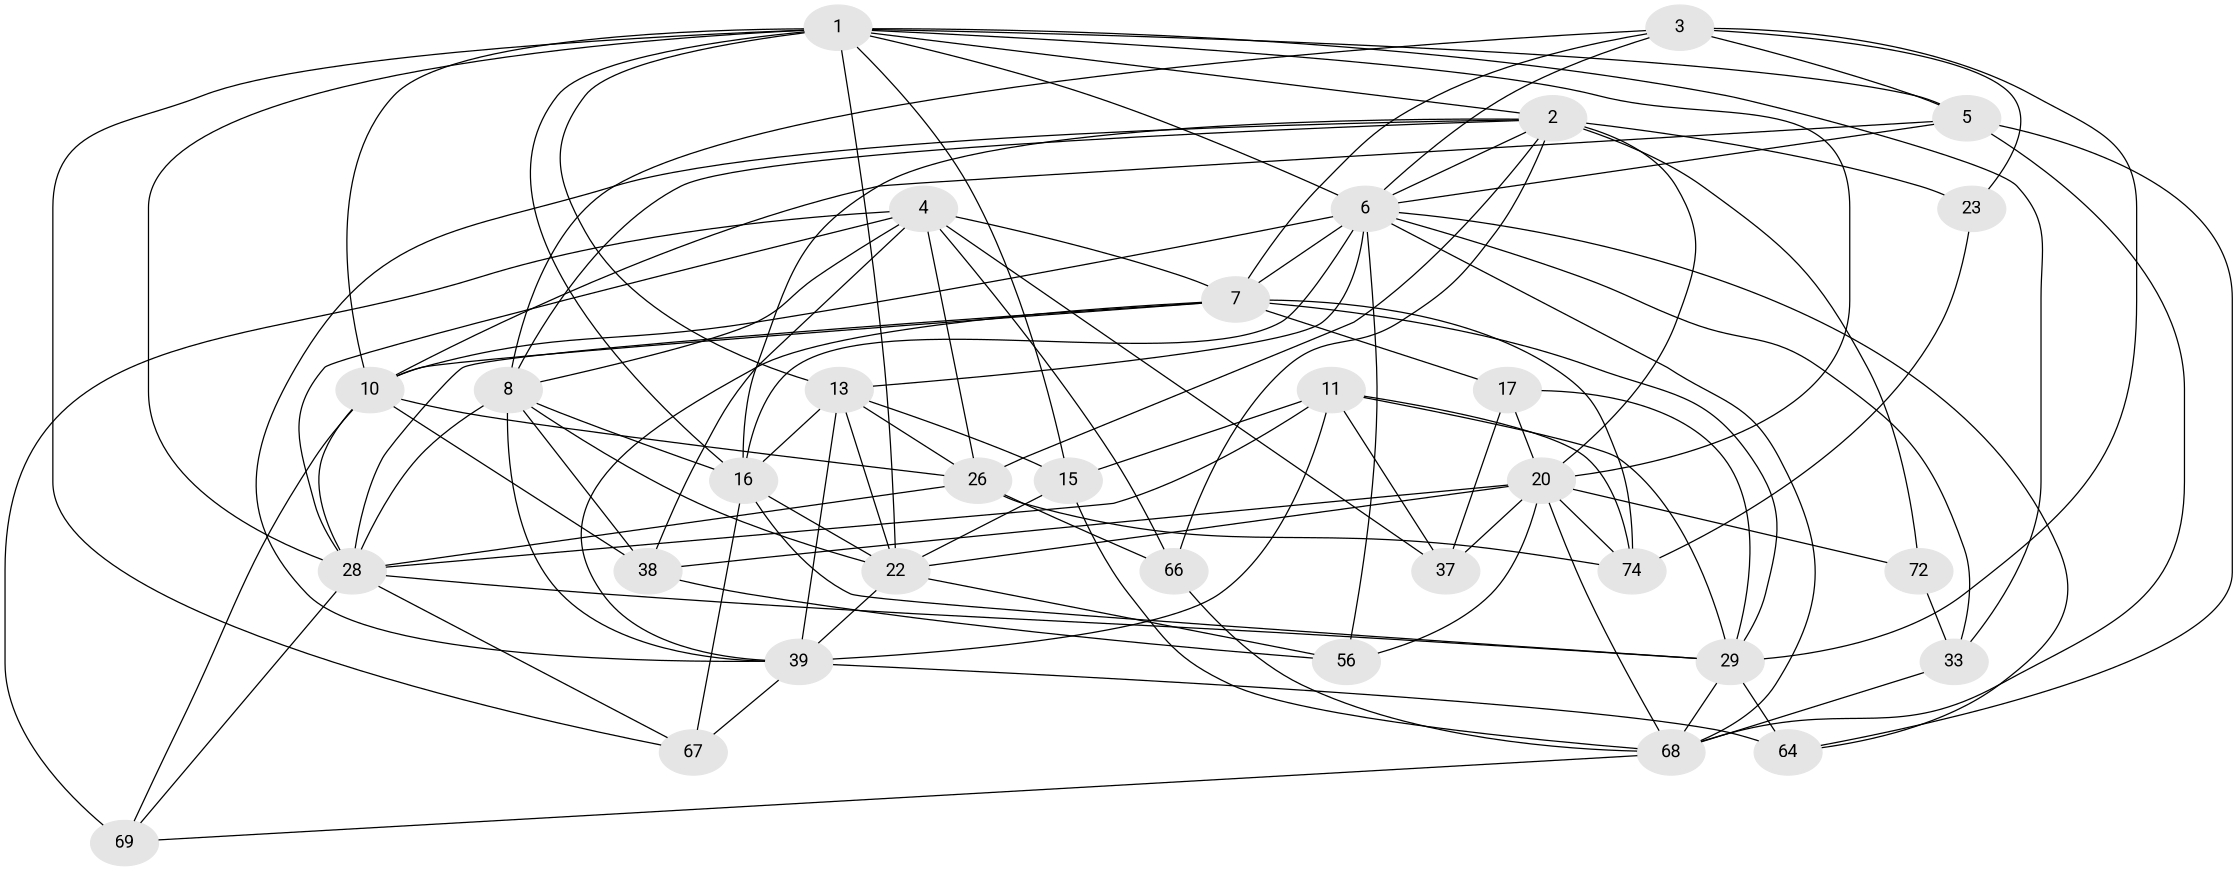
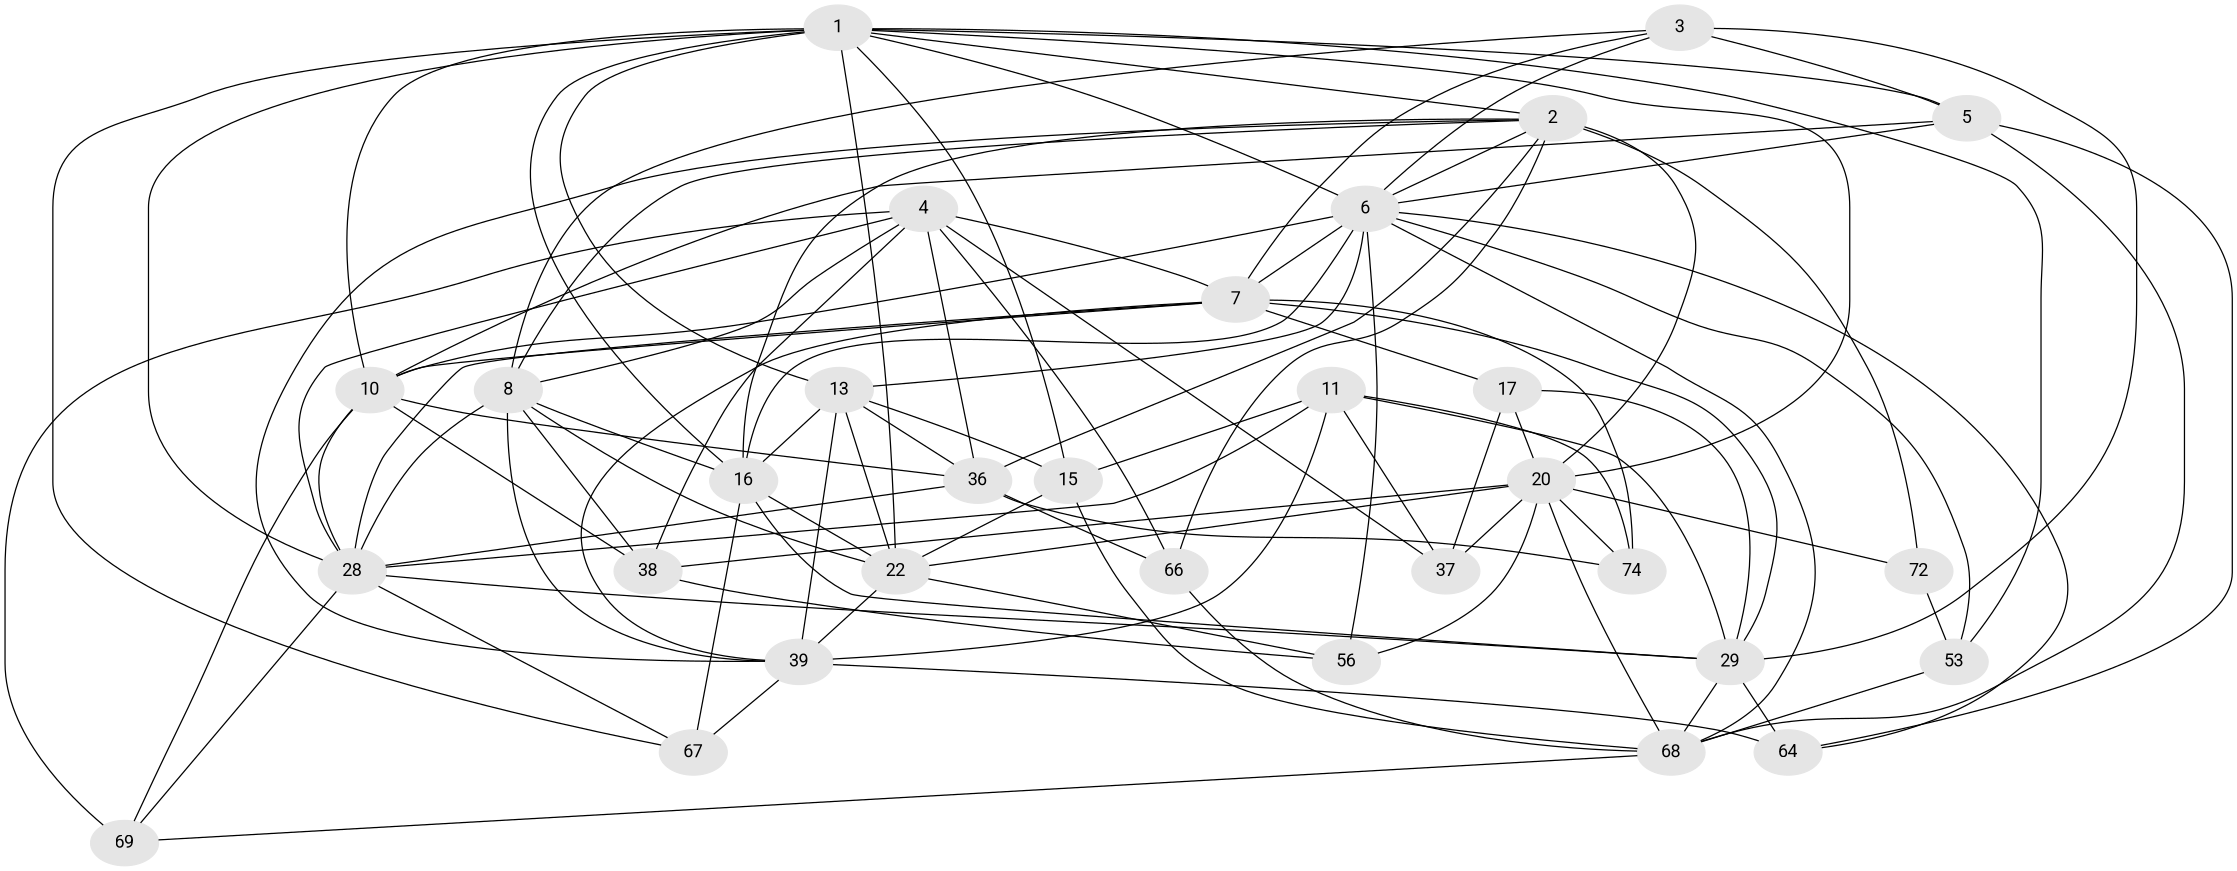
  graph {
    fontname=Roboto
    node [color=gray90 fontname=Roboto style=filled]
    edge [fontname=Roboto]
    1 [super="+61+25"]
    2 [super="+65+9"]
    5 [super="+40"]
    6 [super="+21+73+57+47"]
    10 [super="+19+24"]
    13 [super="+34+60"]
    15 [super="+53"]
    16 [super="+59+71"]
    20 [super="+41+58+44"]
    22 [super="+36+35"]
    28 [super="+46+62+78"]
-   33
+   33 [label=53]
    67
    8 [super="+77+12"]
-   23
-   26 [super="+52"]
+   26 [super="+52" label=36]
    n17 [label=72]
    39 [super="+79+49"]
    66
    64
    68 [super="+81+80"]
    7 [super="+75+51+48"]
    56
    38 [super="+55"]
    69
    29 [super="+70"]
    37
    74 [super="+76"]
    3 [super="+31"]
    17
    4 [super="+18"]
    11 [super="+30"]
    1 -- 2
    1 -- 5
    1 -- 6
    1 -- 10
    1 -- 13
    1 -- 15
    1 -- 16
    1 -- 20
    1 -- 22
    1 -- 28
    1 -- 33
    1 -- 67
    2 -- 6
    2 -- 16
    2 -- 20 [weight=2]
    2 -- 8
-   2 -- 23 [weight=2]
    2 -- 26
    2 -- n17
    2 -- 39
    2 -- 66
    5 -- 6
    5 -- 10
    5 -- 64
    5 -- 68
    6 -- 10 [weight=2]
    6 -- 13
    6 -- 16
    6 -- 33
    6 -- 64
    6 -- 68
    6 -- 7 [weight=2]
    6 -- 56
    10 -- 28
    10 -- 26
    10 -- 38 [weight=2]
    10 -- 69
    13 -- 15 [weight=2]
    13 -- 16
    13 -- 22
    13 -- 26
    13 -- 39
    15 -- 22
    15 -- 68
    16 -- 22
    16 -- 67
    16 -- 29
    20 -- 22
    20 -- n17 [weight=2]
    20 -- 68
    20 -- 56
    20 -- 38
    20 -- 37
    20 -- 74
    22 -- 39
    22 -- 56
    28 -- 67
    28 -- 69
    28 -- 29
    33 -- 68
    8 -- 16
    8 -- 22
    8 -- 28
    8 -- 39
    8 -- 38
-   23 -- 74
    26 -- 28
    26 -- 66
    26 -- 74 [weight=2]
    n17 -- 33
    39 -- 67
    39 -- 64
    66 -- 68
    68 -- 69
    7 -- 10
    7 -- 28
    7 -- 39
    7 -- 29
    7 -- 74
    7 -- 17
    38 -- 56
    29 -- 64
    29 -- 68
    3 -- 5
    3 -- 6
    3 -- 8
-   3 -- 23
    3 -- 7
    3 -- 29
    17 -- 20
    17 -- 29
    17 -- 37
    4 -- 28
    4 -- 8
    4 -- 26
    4 -- 66
    4 -- 7
    4 -- 38
    4 -- 69
    4 -- 37
    11 -- 15
    11 -- 28
    11 -- 39
    11 -- 29
    11 -- 37
    11 -- 74
  }
